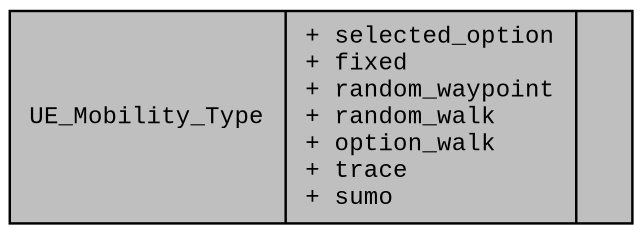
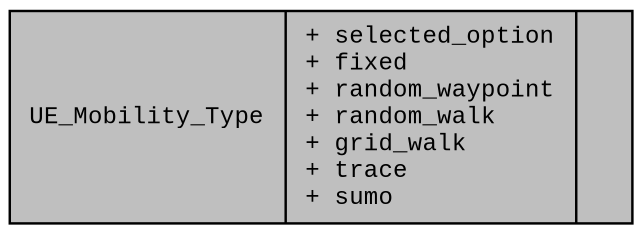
  digraph {
    rankdir=LR
    fontname="Liberation Mono"
-   n1 [color=black fillcolor=grey75 fontcolor=black fontname="Liberation Mono" fontsize=10 height=0.2 label="{UE_Mobility_Type\n|+ selected_option\l+ fixed\l+ random_waypoint\l+ random_walk\l+ option_walk\l+ trace\l+ sumo\l|}" shape=record style=filled width=0.4]
+   n1 [color=black fillcolor=grey75 fontcolor=black fontname="Liberation Mono" fontsize=10 height=0.2 label="{UE_Mobility_Type\n|+ selected_option\l+ fixed\l+ random_waypoint\l+ random_walk\l+ grid_walk\l+ trace\l+ sumo\l|}" shape=record style=filled width=0.4]
  }
